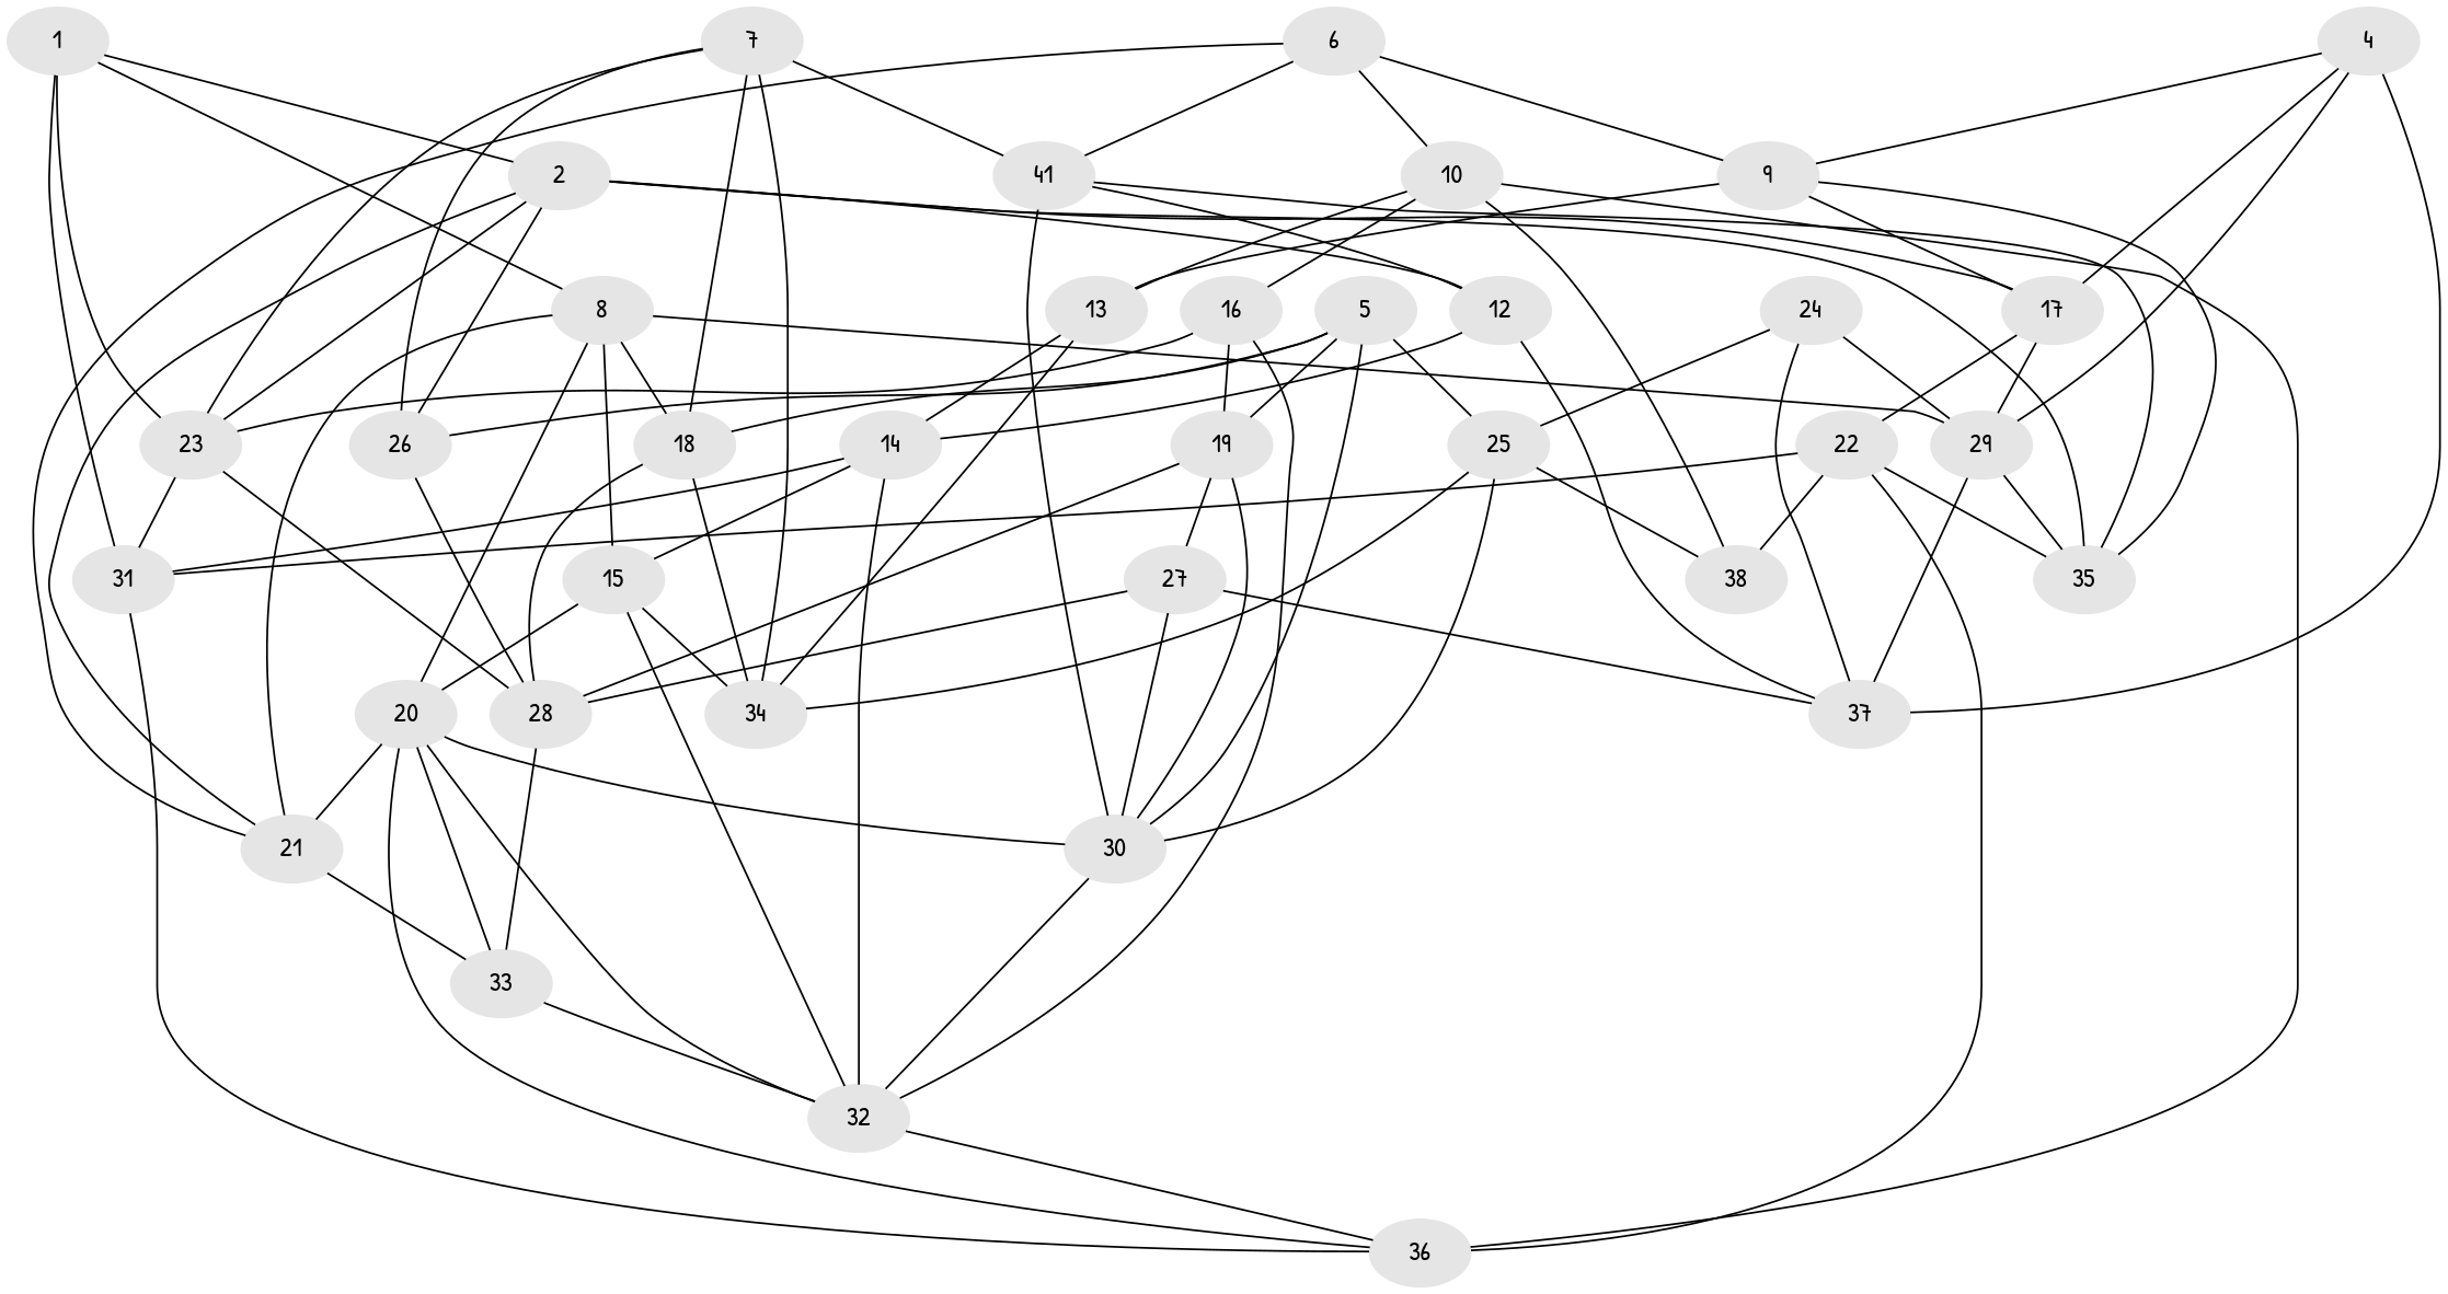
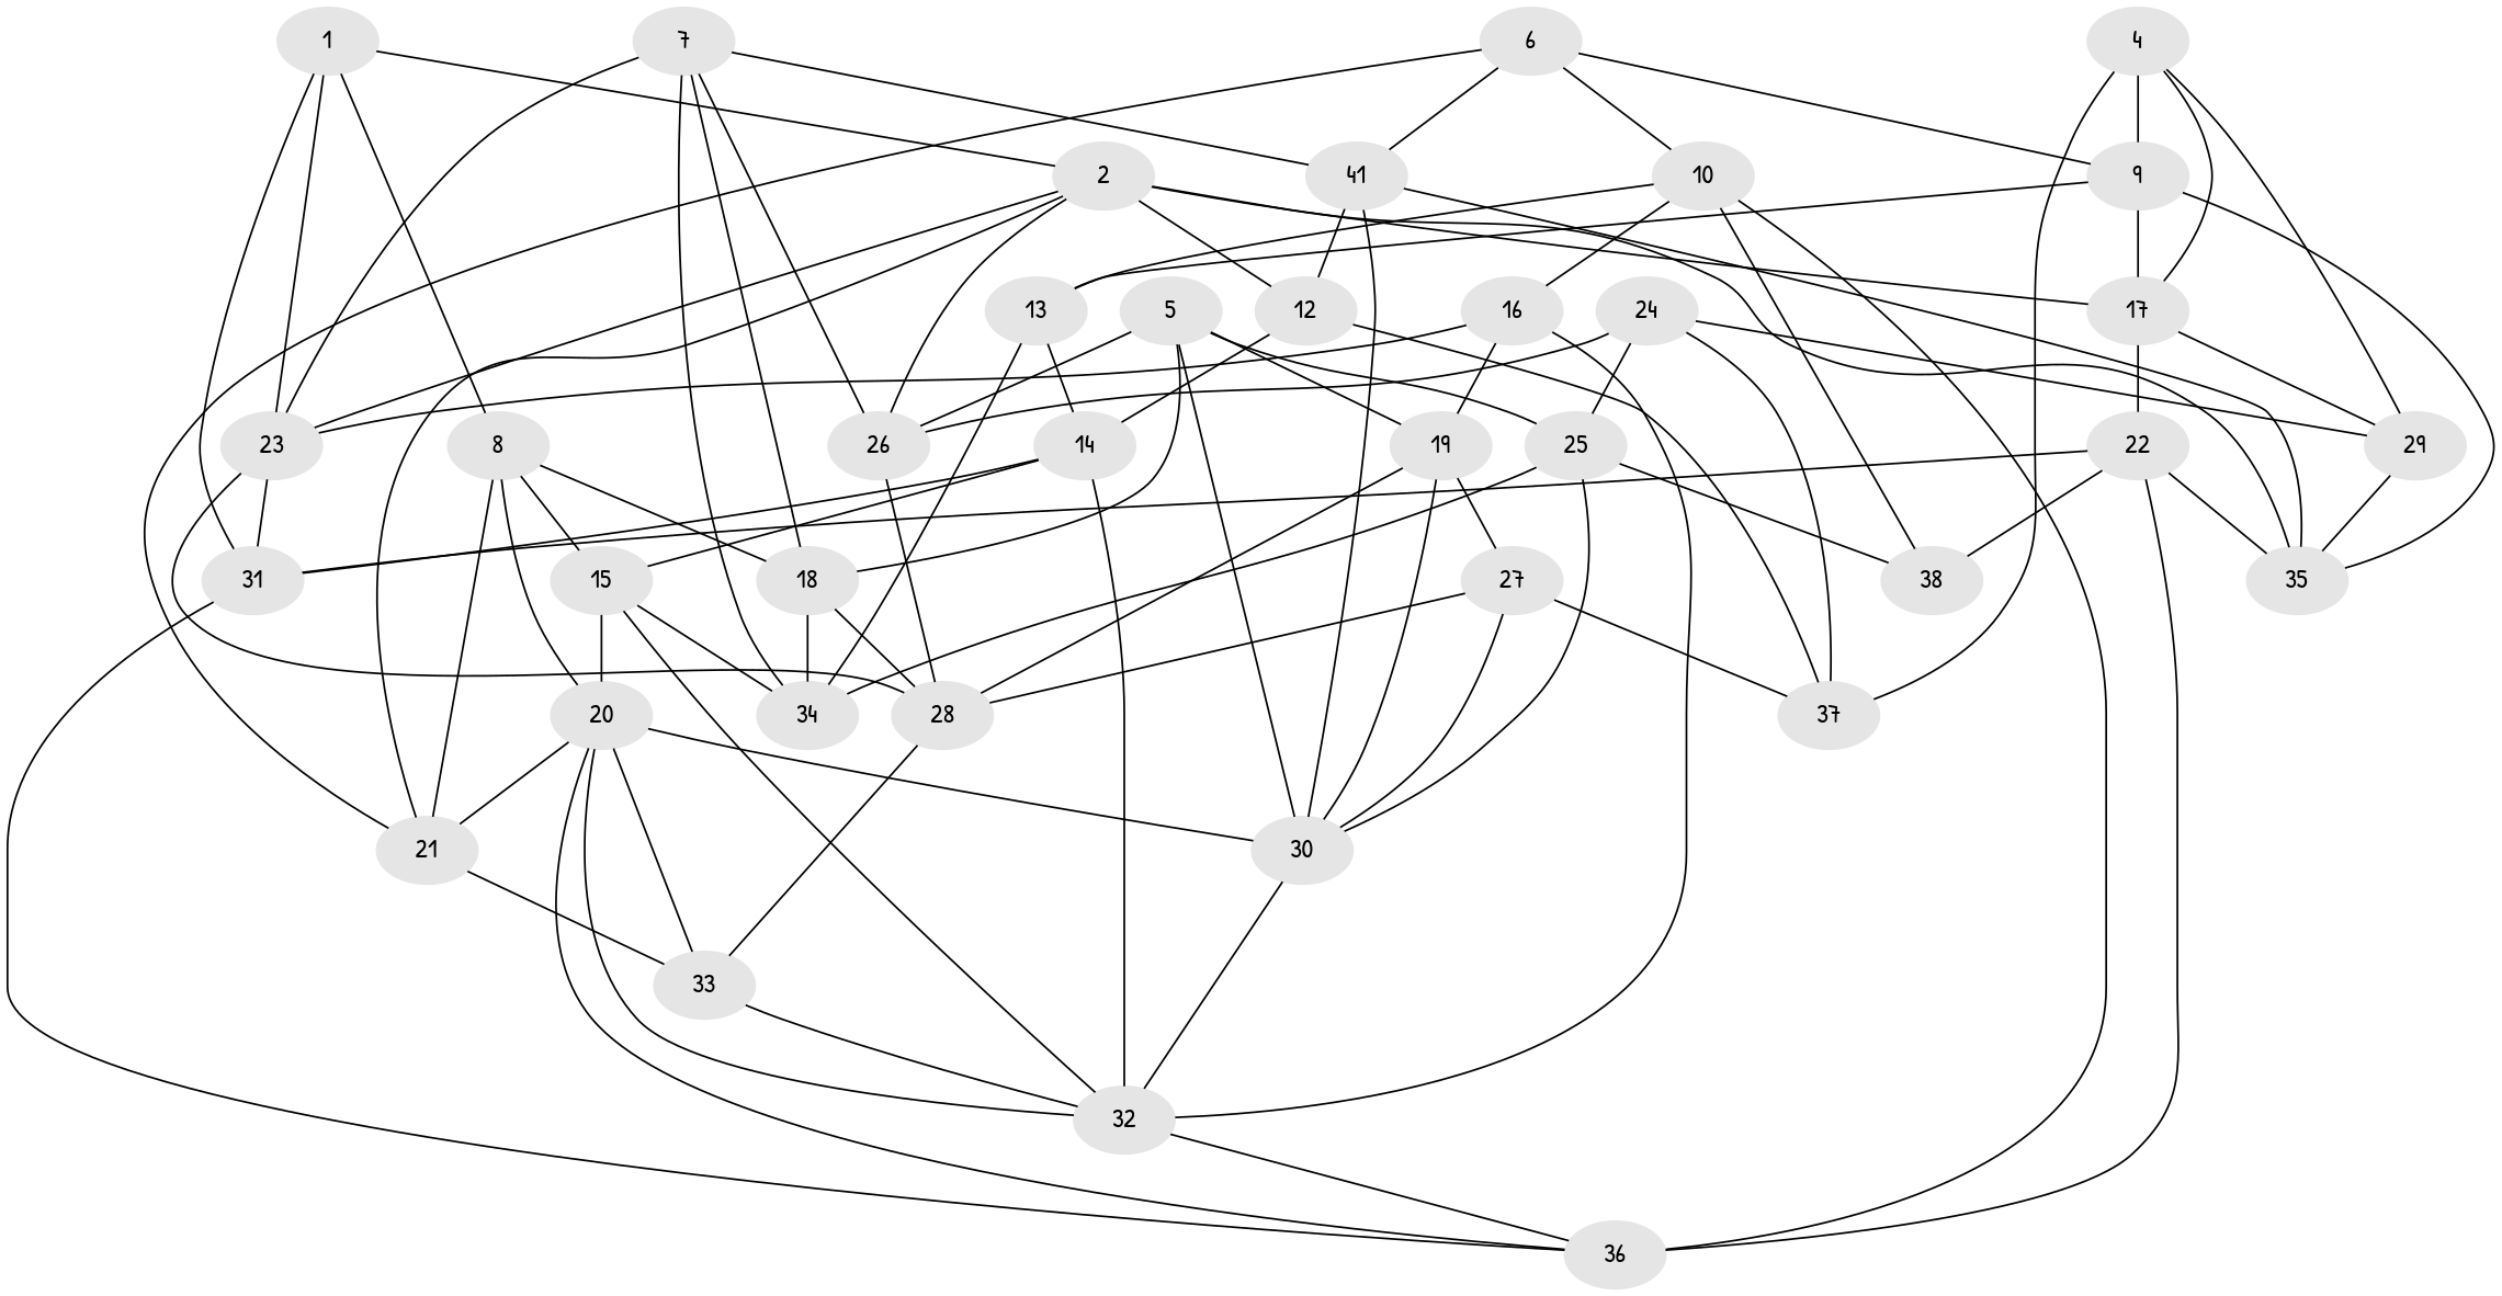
  graph {
    fontname="Patrick Hand"
    node [color=gray90 fontname="Patrick Hand" style=filled]
    edge [fontname="Patrick Hand" weight=1.0]
    1
    2
    8
    23
    31
    12
    17
    21
    26
    35
    29
    18
    15
    20
    28
    36
    37
    14
    22
    33
    4
    9
    25
    30
    34
    38
    32
    13
    5
    19
    27
    6
    10
    n34 [label=41]
    16
    7
    24
    1 -- 2
    1 -- 8
    1 -- 23
    1 -- 31
    2 -- 23
    2 -- 12
    2 -- 17
    2 -- 21
    2 -- 26
    2 -- 35 [weight=2.0]
    8 -- 21
-   8 -- 29
    8 -- 18
    8 -- 15
    8 -- 20
    23 -- 31
    23 -- 28
    31 -- 36
    12 -- 37
    12 -- 14
    17 -- 29
    17 -- 22 [weight=2.0]
    21 -- 33
    26 -- 28
    29 -- 35
-   29 -- 37
    18 -- 28
    18 -- 34
    15 -- 20
    15 -- 34 [weight=2.0]
    15 -- 32
    20 -- 21
    20 -- 36
    20 -- 33
    20 -- 30 [weight=2.0]
    20 -- 32
    28 -- 33
    14 -- 31 [weight=2.0]
    14 -- 15
    14 -- 32
    22 -- 31
    22 -- 35
    22 -- 36
    22 -- 38
    33 -- 32
    4 -- 17
    4 -- 29
    4 -- 37 [weight=2.0]
    4 -- 9
    9 -- 17
    9 -- 35
    9 -- 13 [weight=2.0]
    25 -- 30
    25 -- 34
    25 -- 38
    30 -- 32
    32 -- 36
    13 -- 14
    13 -- 34
    5 -- 26
    5 -- 18
    5 -- 25
    5 -- 30
    5 -- 19 [weight=2.0]
    19 -- 28
    19 -- 30
    19 -- 27
    27 -- 28
    27 -- 37
    27 -- 30
    6 -- 21
    6 -- 9
    6 -- 10
    6 -- n34
    10 -- 36 [weight=2.0]
    10 -- 38
    10 -- 13
    10 -- 16
    n34 -- 12
    n34 -- 35
    n34 -- 30
    16 -- 23
    16 -- 32
    16 -- 19
    7 -- 23
    7 -- 26
    7 -- 18
    7 -- 34
    7 -- n34 [weight=2.0]
+   24 -- 26 [weight=2.0]
    24 -- 29 [weight=2.0]
    24 -- 37
    24 -- 25
  }
